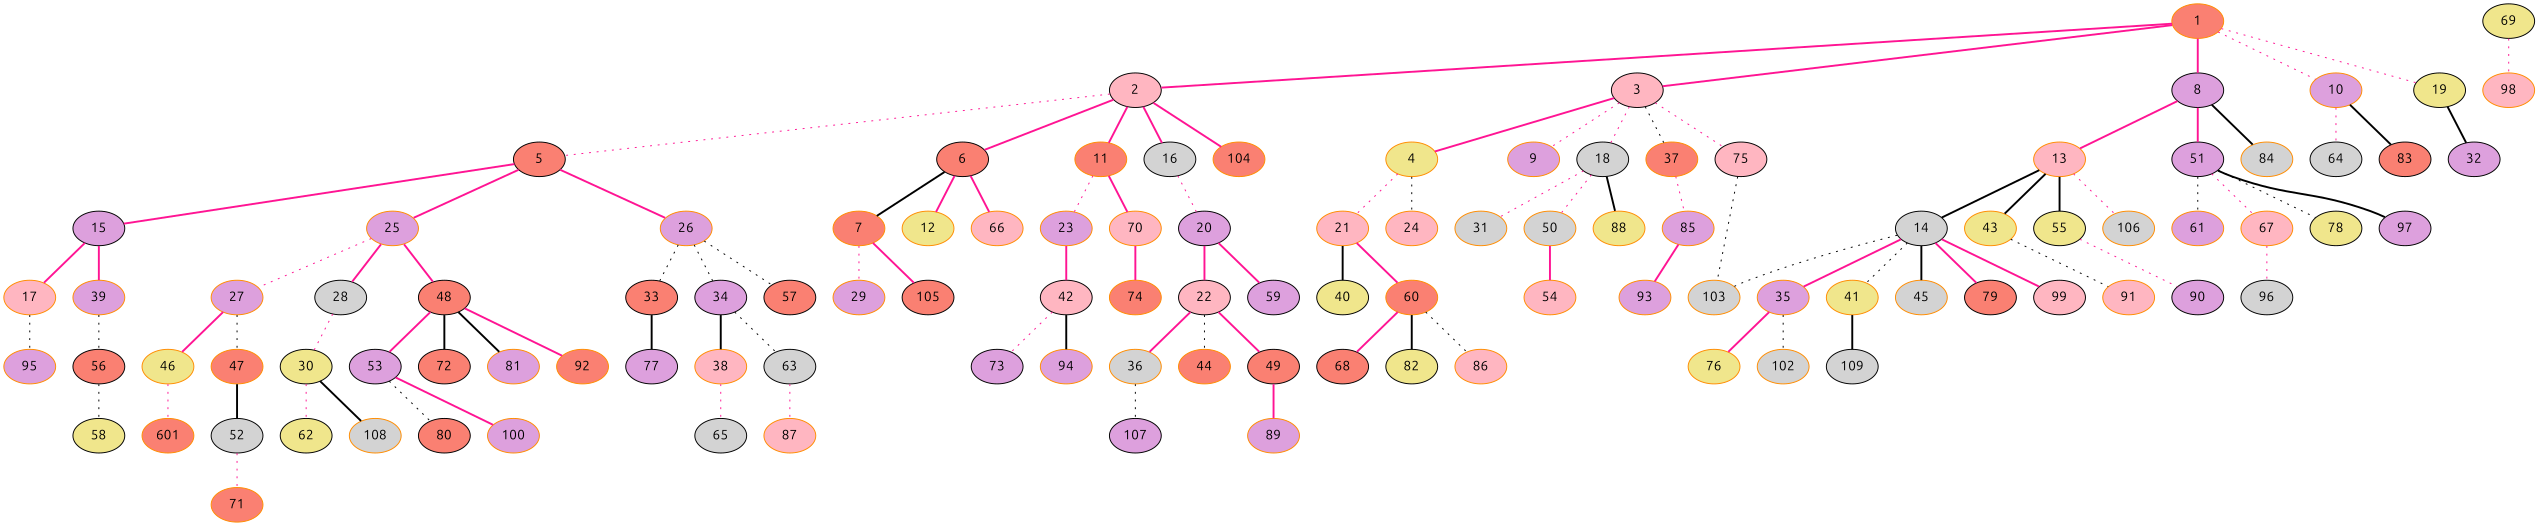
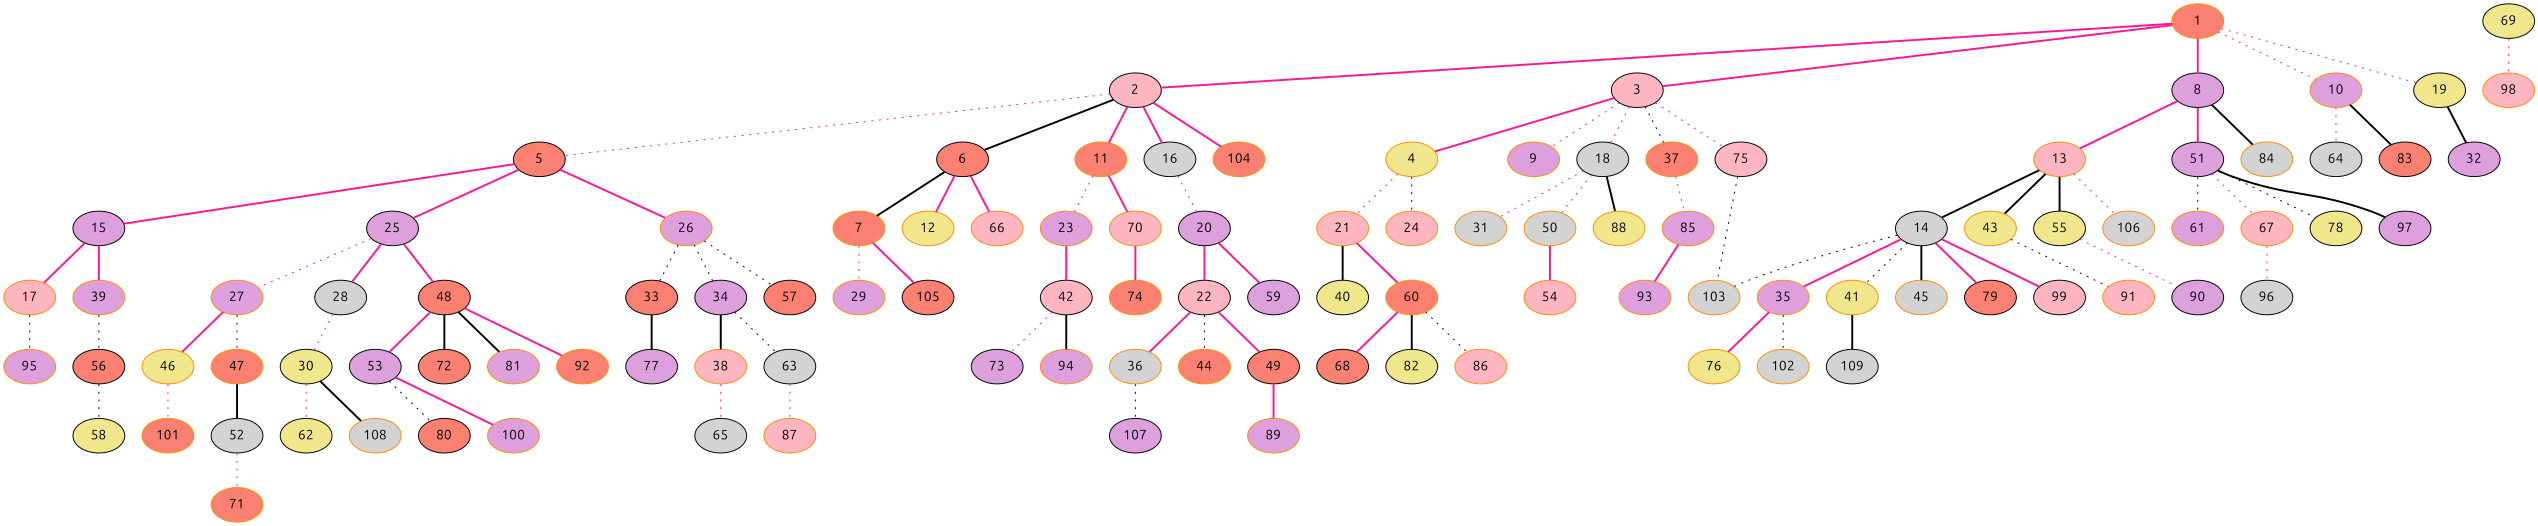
  graph {
    fontname=Ubuntu
    node [color=darkorange fillcolor=plum fontname=Ubuntu style=filled]
    edge [color=deeppink fontname=Ubuntu style=bold]
    1 [fillcolor=salmon]
    2 [color=black fillcolor=lightpink]
    3 [color=black fillcolor=lightpink]
    8 [color=black]
    10
    19 [color=black fillcolor=khaki]
    5 [color=black fillcolor=salmon]
    6 [color=black fillcolor=salmon]
    11 [fillcolor=salmon]
    16 [color=black fillcolor=lightgrey]
    104 [fillcolor=salmon]
    4 [fillcolor=khaki]
    9
    18 [color=black fillcolor=lightgrey]
    37 [fillcolor=salmon]
    75 [color=black fillcolor=lightpink]
    13 [fillcolor=lightpink]
    51 [color=black]
    84 [fillcolor=lightgrey]
    64 [color=black fillcolor=lightgrey]
    83 [color=black fillcolor=salmon]
    32 [color=black]
    15 [color=black]
-   25
+   25 [color=black]
    26
    7 [fillcolor=salmon]
    12 [fillcolor=khaki]
    66 [fillcolor=lightpink]
    23
    70 [fillcolor=lightpink]
    20 [color=black]
    21 [fillcolor=lightpink]
    24 [fillcolor=lightpink]
    31 [fillcolor=lightgrey]
    50 [fillcolor=lightgrey]
    88 [fillcolor=khaki]
    85
    103 [fillcolor=lightgrey]
    40 [color=black fillcolor=khaki]
    60 [fillcolor=salmon]
    17 [fillcolor=lightpink]
    39
    27
    28 [color=black fillcolor=lightgrey]
    48 [color=black fillcolor=salmon]
    33 [color=black fillcolor=salmon]
    34 [color=black]
    57 [color=black fillcolor=salmon]
    29
    105 [color=black fillcolor=salmon]
    14 [color=black fillcolor=lightgrey]
    43 [fillcolor=khaki]
    55 [color=black fillcolor=khaki]
    106 [fillcolor=lightgrey]
    61
    67 [fillcolor=lightpink]
    78 [color=black fillcolor=khaki]
    97 [color=black]
    42 [color=black fillcolor=lightpink]
    74 [fillcolor=salmon]
    35
    41 [fillcolor=khaki]
    45 [fillcolor=lightgrey]
    79 [color=black fillcolor=salmon]
    99 [color=black fillcolor=lightpink]
    91 [fillcolor=lightpink]
    90 [color=black]
    76 [fillcolor=khaki]
    102 [fillcolor=lightgrey]
    109 [color=black fillcolor=lightgrey]
    69 [color=black fillcolor=khaki]
    98 [fillcolor=lightpink]
    95
    56 [color=black fillcolor=salmon]
    22 [color=black fillcolor=lightpink]
    59 [color=black]
    54 [fillcolor=lightpink]
    36 [fillcolor=lightgrey]
    44 [fillcolor=salmon]
    49 [color=black fillcolor=salmon]
    68 [color=black fillcolor=salmon]
    82 [color=black fillcolor=khaki]
    86 [fillcolor=lightpink]
    107 [color=black]
    89
    73 [color=black]
    94
    46 [fillcolor=khaki]
    47 [fillcolor=salmon]
    30 [color=black fillcolor=khaki]
    53 [color=black]
    72 [color=black fillcolor=salmon]
    81
    92 [fillcolor=salmon]
    77 [color=black]
    38 [fillcolor=lightpink]
    63 [color=black fillcolor=lightgrey]
-   101 [fillcolor=salmon label=601]
+   101 [fillcolor=salmon]
    52 [color=black fillcolor=lightgrey]
    62 [color=black fillcolor=khaki]
    108 [fillcolor=lightgrey]
    65 [color=black fillcolor=lightgrey]
    87 [fillcolor=lightpink]
    93
    58 [color=black fillcolor=khaki]
    71 [fillcolor=salmon]
    80 [color=black fillcolor=salmon]
    100
    96 [color=black fillcolor=lightgrey]
    1 -- 2
    1 -- 3
    1 -- 8
    1 -- 10 [style=dotted]
    1 -- 19 [style=dotted]
    2 -- 5 [style=dotted]
-   2 -- 6
+   2 -- 6 [color=black]
    2 -- 11
    2 -- 16
    2 -- 104
    3 -- 4
    3 -- 9 [style=dotted]
    3 -- 18 [style=dotted]
    3 -- 37 [color=black style=dotted]
    3 -- 75 [style=dotted]
    8 -- 13
    8 -- 51
    8 -- 84 [color=black]
    10 -- 64 [style=dotted]
    10 -- 83 [color=black]
    19 -- 32 [color=black]
    5 -- 15
    5 -- 25
    5 -- 26
    6 -- 7 [color=black]
    6 -- 12
    6 -- 66
    11 -- 23 [style=dotted]
    11 -- 70
    16 -- 20 [style=dotted]
    4 -- 21 [style=dotted]
    4 -- 24 [color=black style=dotted]
    18 -- 31 [style=dotted]
    18 -- 50 [style=dotted]
    18 -- 88 [color=black]
    37 -- 85 [style=dotted]
    75 -- 103 [color=black style=dotted]
    13 -- 14 [color=black]
    13 -- 43 [color=black]
    13 -- 55 [color=black]
    13 -- 106 [style=dotted]
    51 -- 61 [color=black style=dotted]
    51 -- 67 [style=dotted]
    51 -- 78 [color=black style=dotted]
    51 -- 97 [color=black]
    15 -- 17
    15 -- 39
    25 -- 27 [style=dotted]
    25 -- 28
    25 -- 48
    26 -- 33 [color=black style=dotted]
    26 -- 34 [color=black style=dotted]
    26 -- 57 [color=black style=dotted]
    7 -- 29 [style=dotted]
    7 -- 105
    23 -- 42
    70 -- 74
    20 -- 22
    20 -- 59
    21 -- 40 [color=black]
    21 -- 60
    50 -- 54
    85 -- 93
    60 -- 68
    60 -- 82 [color=black]
    60 -- 86 [color=black style=dotted]
    17 -- 95 [color=black style=dotted]
    39 -- 56 [color=black style=dotted]
    27 -- 46
    27 -- 47 [color=black style=dotted]
    28 -- 30 [style=dotted]
    48 -- 53
    48 -- 72 [color=black]
    48 -- 81 [color=black]
    48 -- 92
    33 -- 77 [color=black]
    34 -- 38 [color=black]
    34 -- 63 [color=black style=dotted]
    14 -- 103 [color=black style=dotted]
    14 -- 35
    14 -- 41 [color=black style=dotted]
    14 -- 45 [color=black]
    14 -- 79
    14 -- 99
    43 -- 91 [color=black style=dotted]
    55 -- 90 [style=dotted]
    67 -- 96 [style=dotted]
    42 -- 73 [style=dotted]
    42 -- 94 [color=black]
    35 -- 76
    35 -- 102 [color=black style=dotted]
    41 -- 109 [color=black]
    69 -- 98 [style=dotted]
    56 -- 58 [color=black style=dotted]
    22 -- 36
    22 -- 44 [color=black style=dotted]
    22 -- 49
    36 -- 107 [color=black style=dotted]
    49 -- 89
    46 -- 101 [style=dotted]
    47 -- 52 [color=black]
    30 -- 62 [style=dotted]
    30 -- 108 [color=black]
    53 -- 80 [color=black style=dotted]
    53 -- 100
    38 -- 65 [style=dotted]
    63 -- 87 [style=dotted]
    52 -- 71 [style=dotted]
  }
